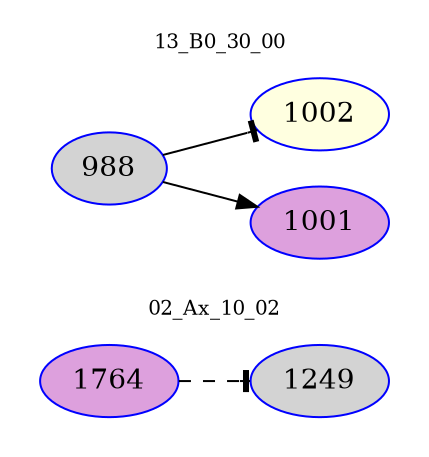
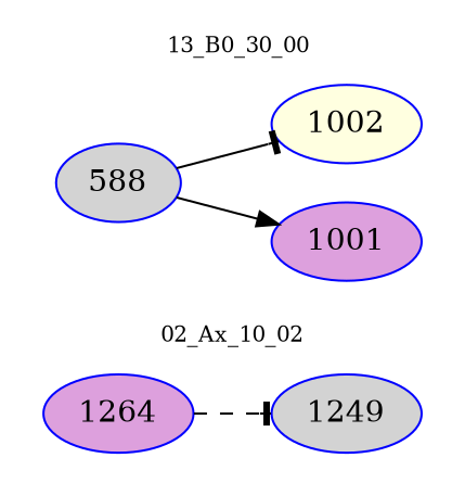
  digraph {
    rankdir=LR
    node [color=blue fillcolor=plum style=filled]
    edge [arrowhead=tee color=black style=solid]
-   n1 [label=1764]
+   n1 [label=1264]
    n2 [fillcolor=lightgrey label=1249]
-   n3 [fillcolor=lightgrey label=988]
+   n3 [fillcolor=lightgrey label=588]
    n4 [label=1001]
    n5 [fillcolor=lightyellow label=1002]
    subgraph cluster_1 {
      color=white
      fontsize=10
      label="02_Ax_10_02"
      n1
      n2
    }
    subgraph cluster_2 {
      color=white
      fontsize=10
      label="13_B0_30_00"
      n3
      n4
      n5
    }
    n1 -> n2 [style=dashed]
    n3 -> n4 [arrowhead=normal]
    n3 -> n5
  }
